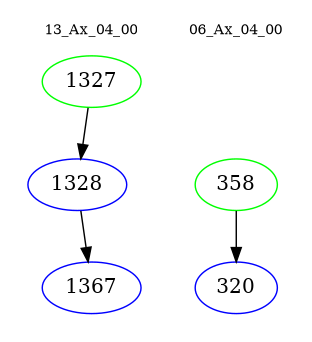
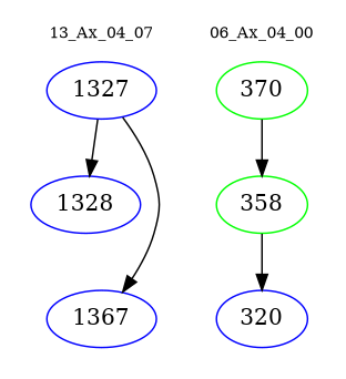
  digraph {
    node [color=green]
    edge [color=black]
-   n1 [label=1327]
+   n1 [color=blue label=1327]
    n2 [color=blue label=1328]
    n3 [color=blue label=1367]
+   n4 [label=370]
    n5 [label=358]
    n6 [color=blue label=320]
    subgraph cluster_1 {
      color=white
      fontsize=10
-     label="13_Ax_04_00"
+     label="13_Ax_04_07"
      n1
      n2
      n3
    }
    subgraph cluster_2 {
      color=white
      fontsize=10
      label="06_Ax_04_00"
+     n4
      n5
      n6
    }
    n1 -> n2
-   n2 -> n3
+   n1 -> n3
+   n4 -> n5
    n5 -> n6
  }
